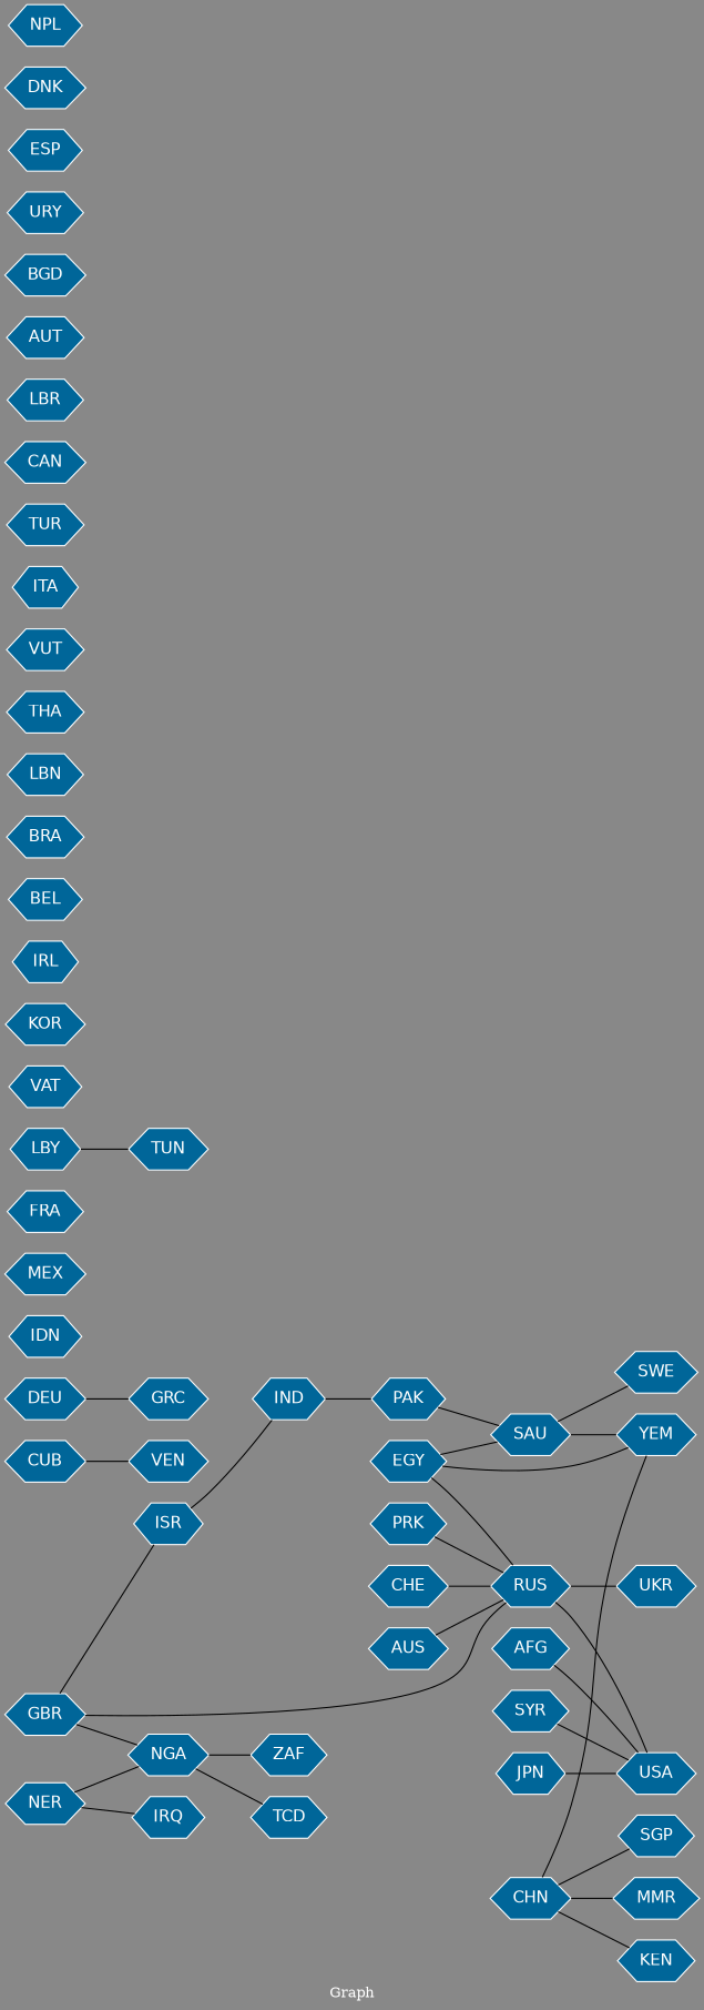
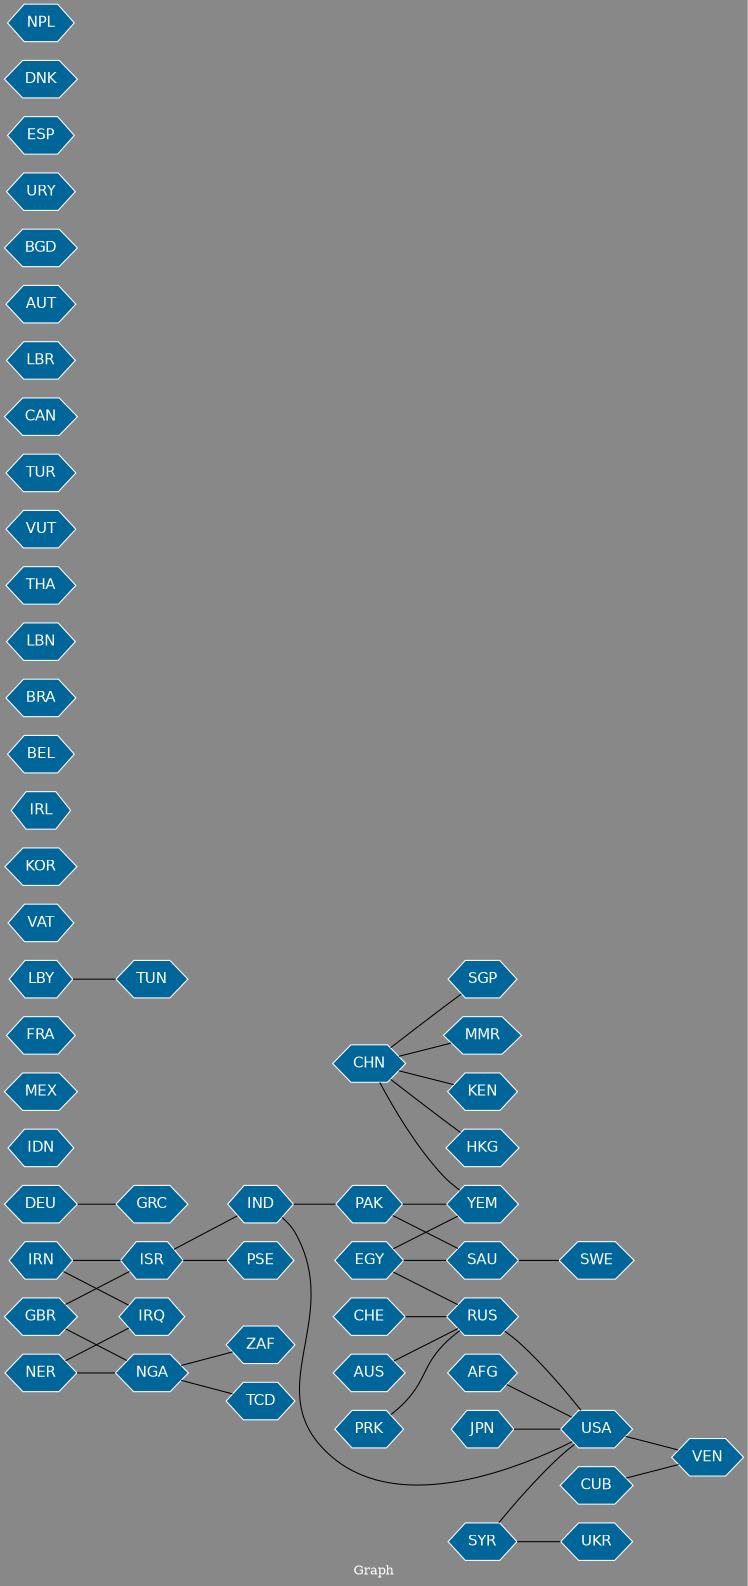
  graph {
    bgcolor="#888888"
    fontcolor=white
    fontsize=12
    label="Graph"
    rankdir=LR
    node [color=white fillcolor="#006699" fontcolor=white fontname=Helvetica shape=hexagon style=filled]
    edge [arrowhead=open color=black fontcolor=white fontname=Courier fontsize=12 weight=1]
    n1 [label=IND]
    n2 [label=PAK]
    n3 [label=USA]
    n4 [label=SAU]
    n5 [label=VEN]
    n6 [label=YEM]
    n7 [label=SWE]
+   n8 [label=IRN]
    n9 [label=ISR]
    n10 [label=IRQ]
+   n11 [label=PSE]
    n12 [label=EGY]
    n13 [label=RUS]
    n14 [label=UKR]
    n15 [label=AFG]
    n16 [label=DEU]
    n17 [label=GRC]
    n18 [label=AUS]
    n19 [label=GBR]
    n20 [label=NGA]
    n21 [label=ZAF]
    n22 [label=TCD]
    n23 [label=SYR]
    n24 [label=IDN]
    n25 [label=MEX]
    n26 [label=FRA]
    n27 [label=CHN]
    n28 [label=SGP]
    n29 [label=MMR]
    n30 [label=KEN]
+   n31 [label=HKG]
    n32 [label=TUN]
    n33 [label=VAT]
    n34 [label=KOR]
    n35 [label=IRL]
    n36 [label=BEL]
    n37 [label=BRA]
    n38 [label=CUB]
    n39 [label=LBN]
    n40 [label=THA]
    n41 [label=VUT]
    n42 [label=PRK]
    n43 [label=JPN]
    n44 [label=CHE]
-   n45 [label=ITA]
    n46 [label=TUR]
    n47 [label=CAN]
    n48 [label=LBR]
    n49 [label=AUT]
    n50 [label=LBY]
    n51 [label=BGD]
    n52 [label=NER]
    n53 [label=URY]
    n54 [label=ESP]
    n55 [label=DNK]
    n56 [label=NPL]
    n1 -- n2 [weight=5]
+   n1 -- n3
    n2 -- n4
-   n4 -- n6 [weight=22]
+   n3 -- n5
+   n2 -- n6 [weight=22]
    n4 -- n7 [weight=3]
+   n8 -- n9 [weight=12]
+   n8 -- n10
    n9 -- n1
+   n9 -- n11 [weight=11]
    n12 -- n4 [weight=2]
    n12 -- n6 [weight=2]
    n12 -- n13
    n13 -- n3
-   n13 -- n14 [weight=4]
+   n23 -- n14 [weight=4]
    n15 -- n3 [weight=2]
    n16 -- n17 [weight=4]
    n18 -- n13
    n19 -- n9
-   n19 -- n13
    n19 -- n20 [weight=2]
    n20 -- n21
    n20 -- n22
    n23 -- n3
    n27 -- n6
    n27 -- n28
    n27 -- n29 [weight=2]
    n27 -- n30
+   n27 -- n31
    n38 -- n5
    n42 -- n13
    n43 -- n3 [weight=6]
    n44 -- n13 [weight=2]
    n50 -- n32
    n52 -- n10
    n52 -- n20
  }
